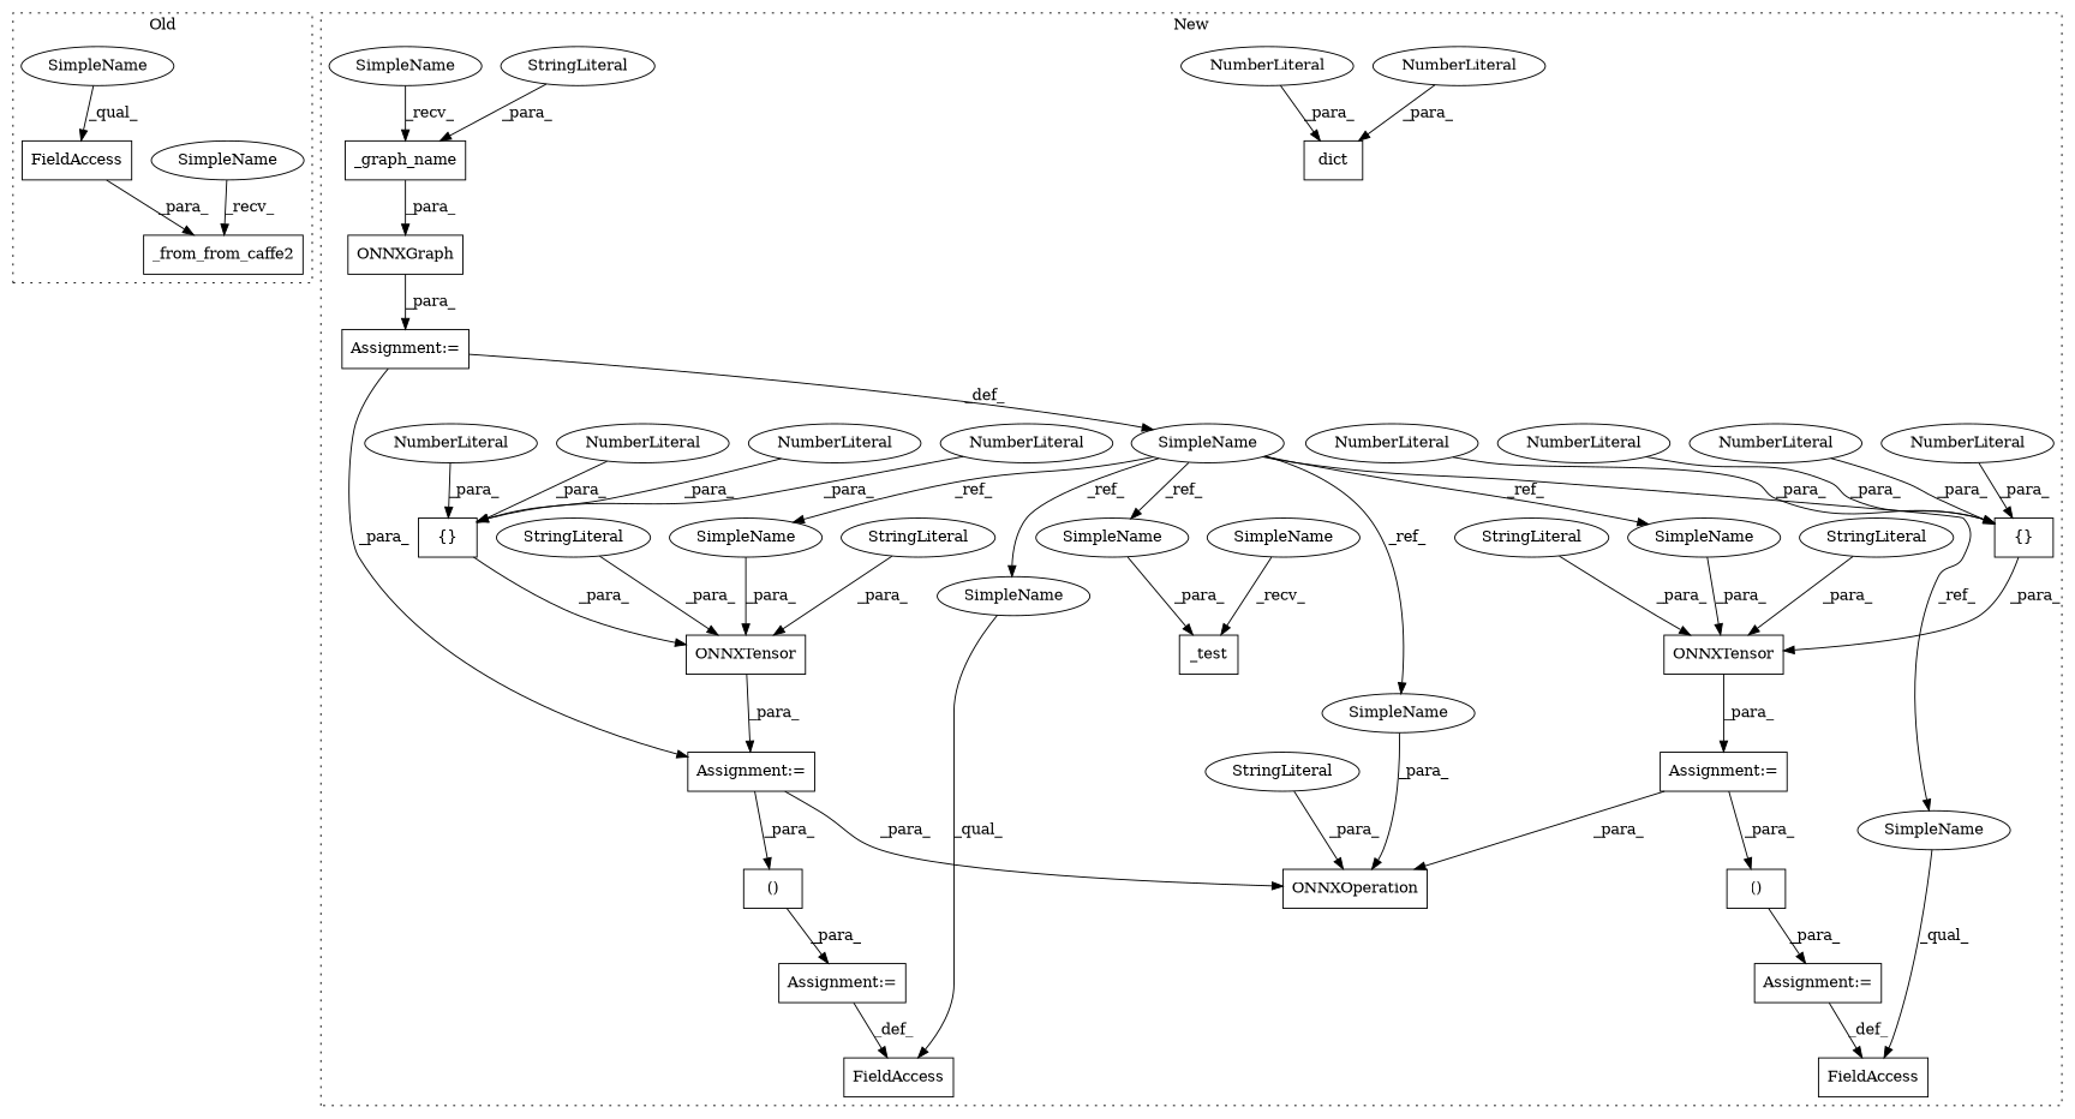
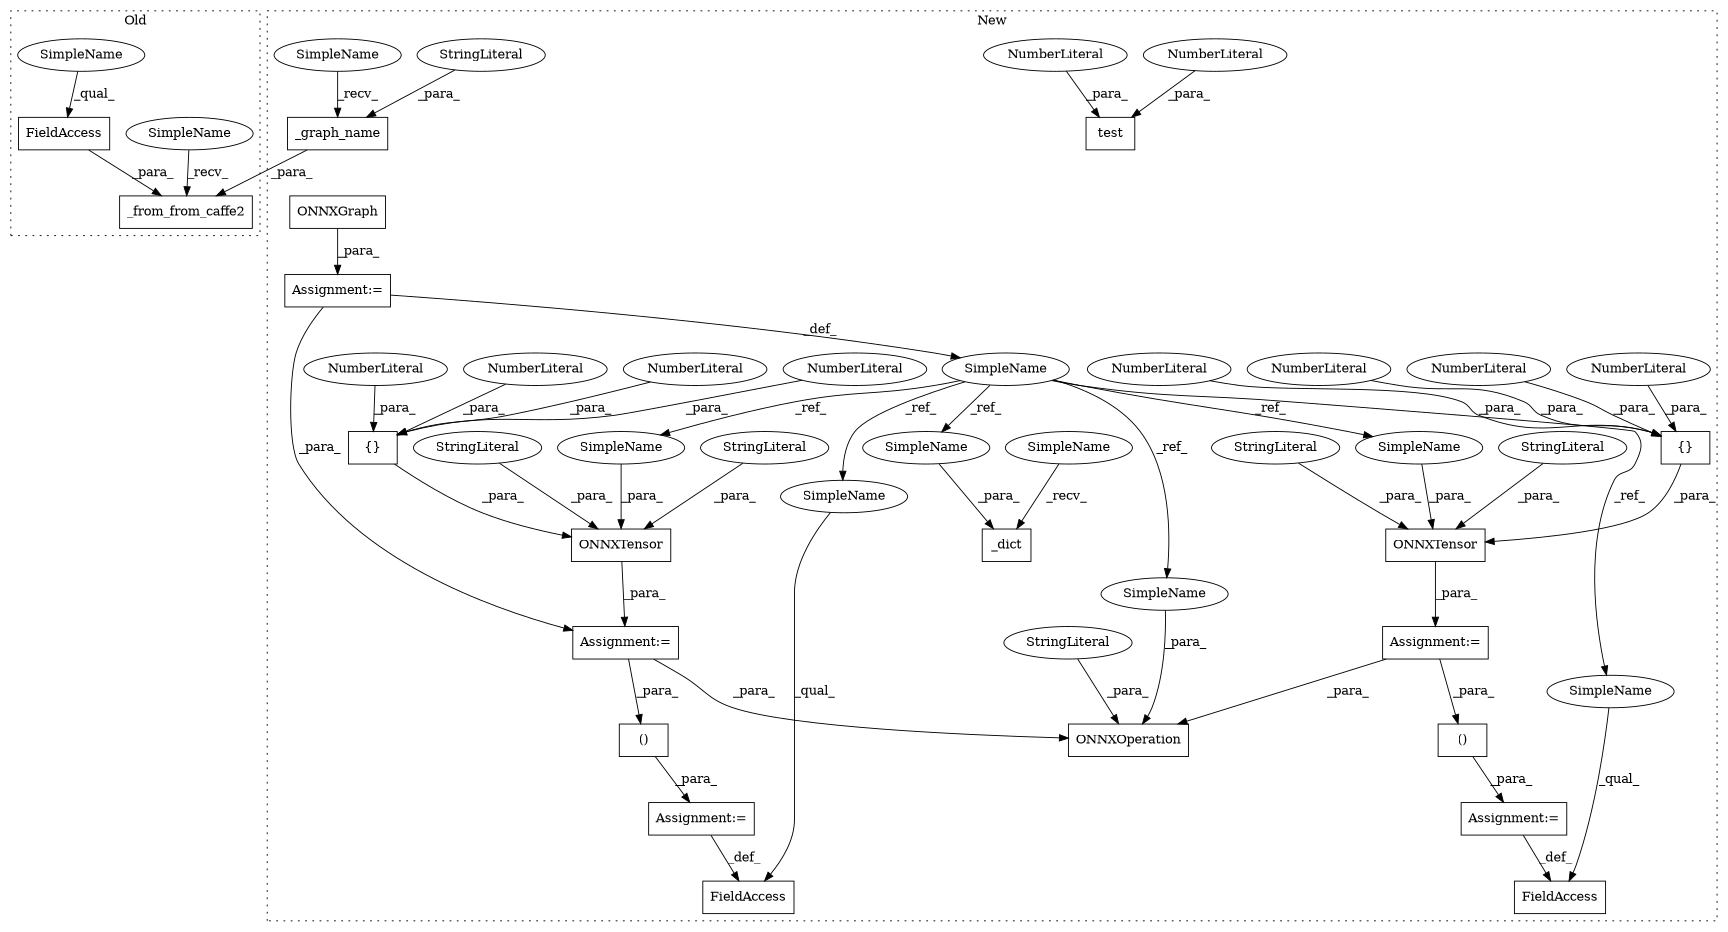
  digraph {
    node [a=42 l=1 s=1499 shape=ellipse]
    n1 [a=32 l="18,1" label=_from_from_caffe2 s="1481,1518" shape=box]
    n2 [a=22 l=19 label=FieldAccess shape=box]
    n3 [l=4 label=SimpleName s=1476]
    n4 [l=4 label=SimpleName]
    n5 [a=4 l="1,1" label="{}" s="4178,4186" shape=box]
    n6 [a=34 label=NumberLiteral s=4183]
    n7 [a=34 label=NumberLiteral s=4181]
    n8 [a=34 label=NumberLiteral s=4185]
    n9 [a=34 label=NumberLiteral s=4179]
    n10 [a=106 l=25 label="()" s=4373 shape=box]
    n11 [a=32 l="10,1" label=ONNXGraph s="4107,4143" shape=box]
    n12 [a=106 l=25 label="()" s=4420 shape=box]
    n13 [a=32 l="12,1" label=_graph_name s="4122,4142" shape=box]
    n14 [a=45 l=8 label=StringLiteral s=4134]
    n15 [a=22 l=9 label=FieldAccess s=4405 shape=box]
    n16 [label=SimpleName s=4105]
    n17 [a=32 l="11,1" label=ONNXTensor s="4152,4195" shape=box]
    n18 [a=45 l=7 label=StringLiteral s=4188]
    n19 [a=45 l=3 label=StringLiteral s=4165]
    n20 [a=7 label="Assignment:=" s=4106 shape=box]
    n21 [a=7 label="Assignment:=" s=4151 shape=box]
    n22 [a=7 l=6 label="Assignment:=" s=4414 shape=box]
    n23 [a=7 label="Assignment:=" s=4203 shape=box]
    n24 [a=32 l="11,1" label=ONNXTensor s="4204,4247" shape=box]
    n25 [a=45 l=7 label=StringLiteral s=4240]
    n26 [a=45 l=3 label=StringLiteral s=4217]
-   n27 [a=32 l="6,1" label=_test s="4457,4464" shape=box]
+   n27 [a=32 l="6,1" label=_dict s="4457,4464" shape=box]
    n28 [a=4 l="1,1" label="{}" s="4230,4238" shape=box]
    n29 [a=34 label=NumberLiteral s=4235]
    n30 [a=34 label=NumberLiteral s=4233]
    n31 [a=34 label=NumberLiteral s=4231]
    n32 [a=34 label=NumberLiteral s=4237]
    n33 [a=22 l=8 label=FieldAccess s=4359 shape=box]
    n34 [a=32 l="14,1" label=ONNXOperation s="4254,4352" shape=box]
    n35 [a=7 l=6 label="Assignment:=" s=4367 shape=box]
    n36 [a=45 l=8 label=StringLiteral s=4270]
-   n37 [a=32 l="5,1" label=dict s="4343,4351" shape=box]
+   n37 [a=32 l="5,1" label=test s="4343,4351" shape=box]
    n38 [a=34 label=NumberLiteral s=4350]
    n39 [a=34 label=NumberLiteral s=4348]
    n40 [label=SimpleName s=4359]
    n41 [label=SimpleName s=4163]
    n42 [label=SimpleName s=4463]
    n43 [label=SimpleName s=4268]
    n44 [label=SimpleName s=4405]
    n45 [label=SimpleName s=4215]
    n46 [l=4 label=SimpleName s=4117]
    n47 [l=4 label=SimpleName s=4452]
    subgraph cluster_1 {
      label=Old
      style=dotted
      n1
      n2
      n3
      n4
    }
    subgraph cluster_2 {
      label=New
      style=dotted
      n5
      n6
      n7
      n8
      n9
      n10
      n11
      n12
      n13
      n14
      n15
      n16
      n17
      n18
      n19
      n20
      n21
      n22
      n23
      n24
      n25
      n26
      n27
      n28
      n29
      n30
      n31
      n32
      n33
      n34
      n35
      n36
      n37
      n38
      n39
      n40
      n41
      n42
      n43
      n44
      n45
      n46
      n47
    }
    n2 -> n1 [label=_para_]
    n3 -> n1 [label=_recv_]
    n4 -> n2 [label=_qual_]
    n5 -> n17 [label=_para_]
    n6 -> n5 [label=_para_]
    n7 -> n5 [label=_para_]
    n8 -> n5 [label=_para_]
    n9 -> n5 [label=_para_]
    n10 -> n35 [label=_para_]
    n11 -> n20 [label=_para_]
    n12 -> n22 [label=_para_]
-   n13 -> n11 [label=_para_]
+   n13 -> n1 [label=_para_]
    n14 -> n13 [label=_para_]
    n16 -> n40 [label=_ref_]
    n16 -> n41 [label=_ref_]
    n16 -> n42 [label=_ref_]
    n16 -> n43 [label=_ref_]
    n16 -> n44 [label=_ref_]
    n16 -> n45 [label=_ref_]
    n17 -> n21 [label=_para_]
    n18 -> n17 [label=_para_]
    n19 -> n17 [label=_para_]
    n20 -> n16 [label=_def_]
    n20 -> n21 [label=_para_]
    n21 -> n10 [label=_para_]
    n21 -> n34 [label=_para_]
    n22 -> n15 [label=_def_]
    n23 -> n12 [label=_para_]
    n23 -> n34 [label=_para_]
    n24 -> n23 [label=_para_]
    n25 -> n24 [label=_para_]
    n26 -> n24 [label=_para_]
    n28 -> n24 [label=_para_]
    n29 -> n28 [label=_para_]
    n30 -> n28 [label=_para_]
    n31 -> n28 [label=_para_]
    n32 -> n28 [label=_para_]
    n35 -> n33 [label=_def_]
    n36 -> n34 [label=_para_]
    n38 -> n37 [label=_para_]
    n39 -> n37 [label=_para_]
    n40 -> n33 [label=_qual_]
    n41 -> n17 [label=_para_]
    n42 -> n27 [label=_para_]
    n43 -> n34 [label=_para_]
    n44 -> n15 [label=_qual_]
    n45 -> n24 [label=_para_]
    n46 -> n13 [label=_recv_]
    n47 -> n27 [label=_recv_]
  }
